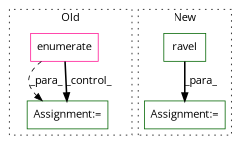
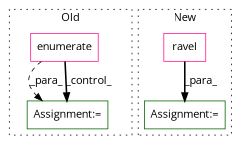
  digraph {
    fontname="Open Sans"
    node [a=32 shape=box color=deeppink fontname="Open Sans"]
    edge [style=bold fontname="Open Sans"]
    n1 [l="10,1" label=enumerate s="981,1028"]
    n2 [a=7 l=1 label="Assignment:=" s=1043 color=darkgreen]
-   n3 [l=7 label=ravel s=1069 color=darkgreen]
+   n3 [l=7 label=ravel s=1069]
    n4 [a=7 l="64,2" label="Assignment:=" s="984,1116" color=darkgreen]
    subgraph cluster_1 {
      label=Old
      style=dotted
      n1
      n2
    }
    subgraph cluster_2 {
      label=New
      style=dotted
      n3
      n4
    }
    n1 -> n2 [label=_para_ style=dashed]
    n1 -> n2 [label=_control_]
    n3 -> n4 [label=_para_]
  }
